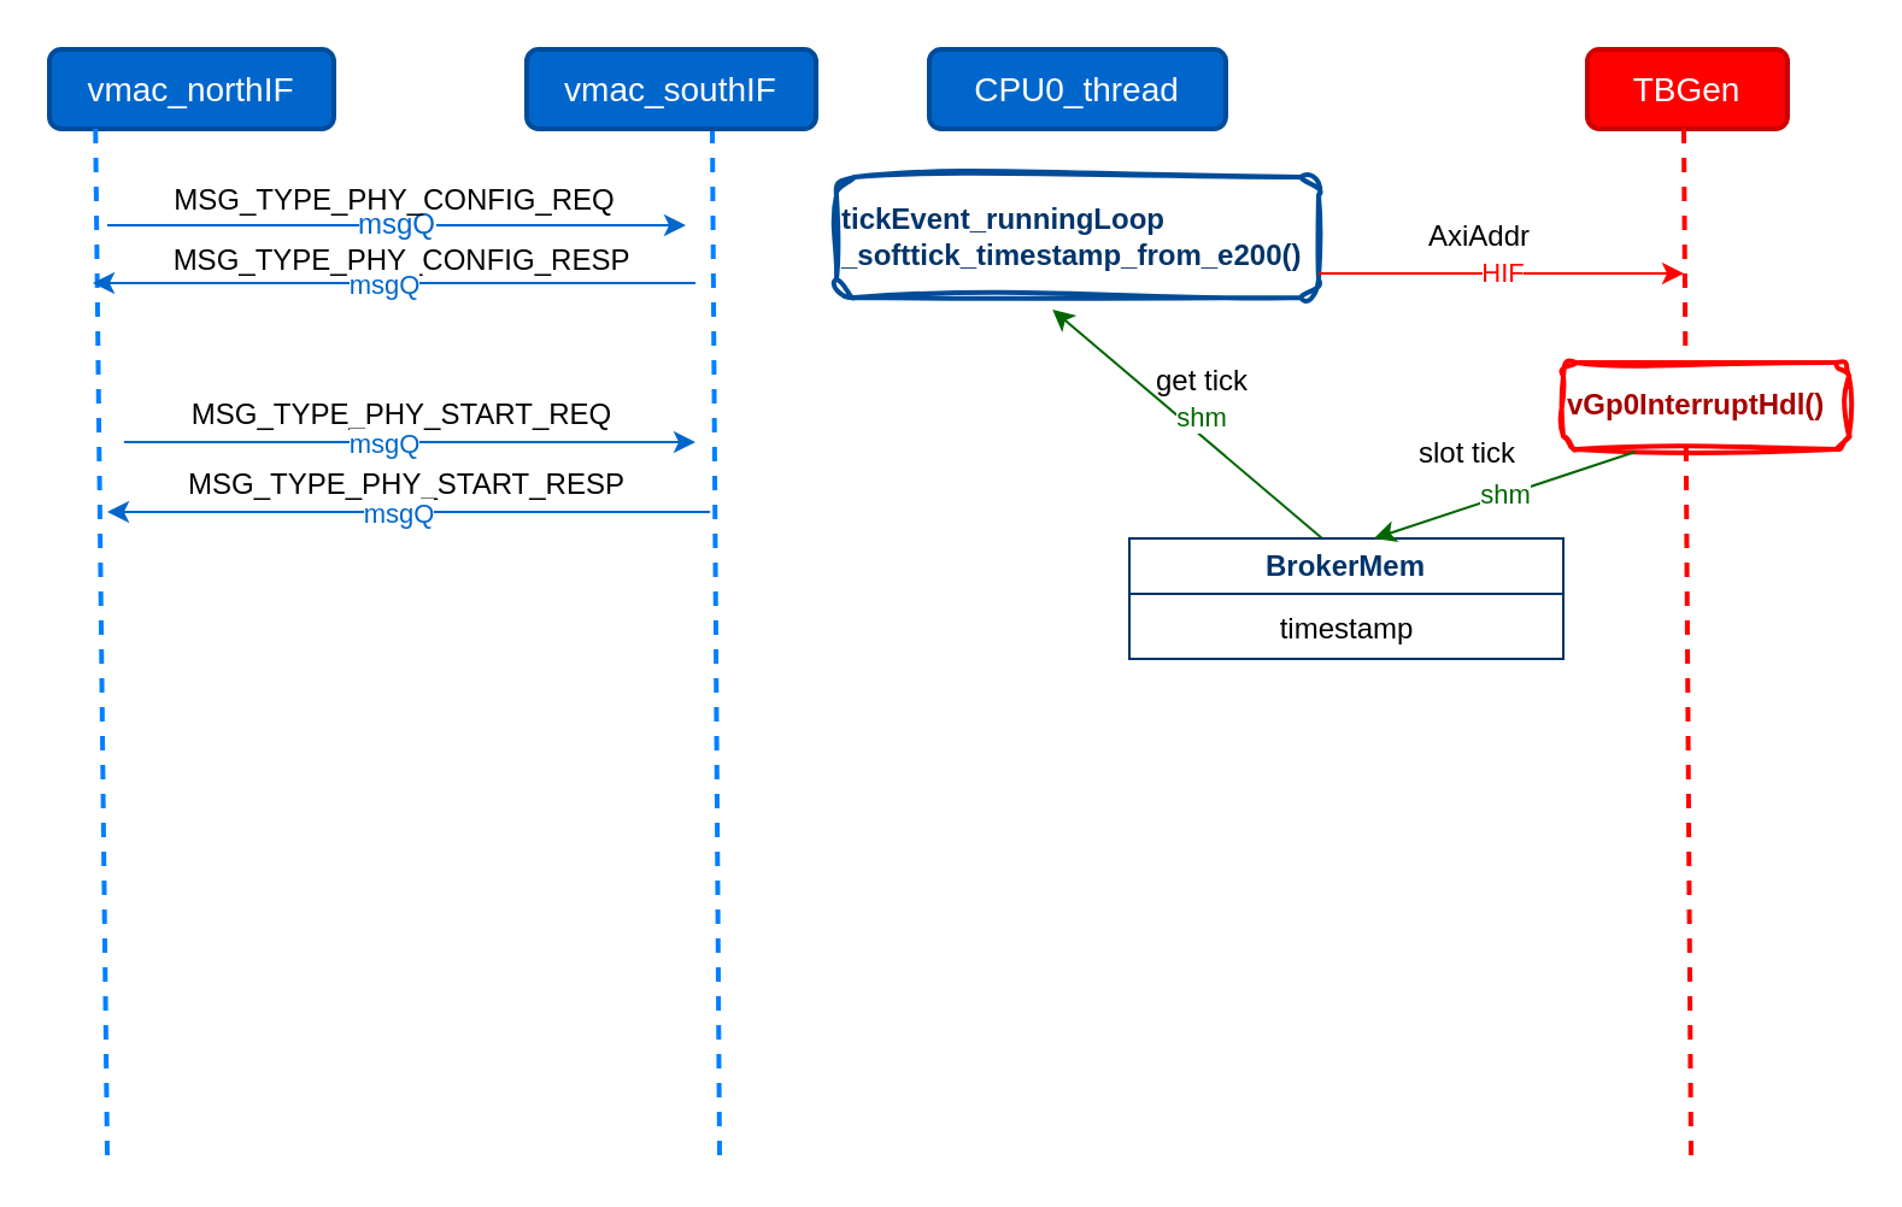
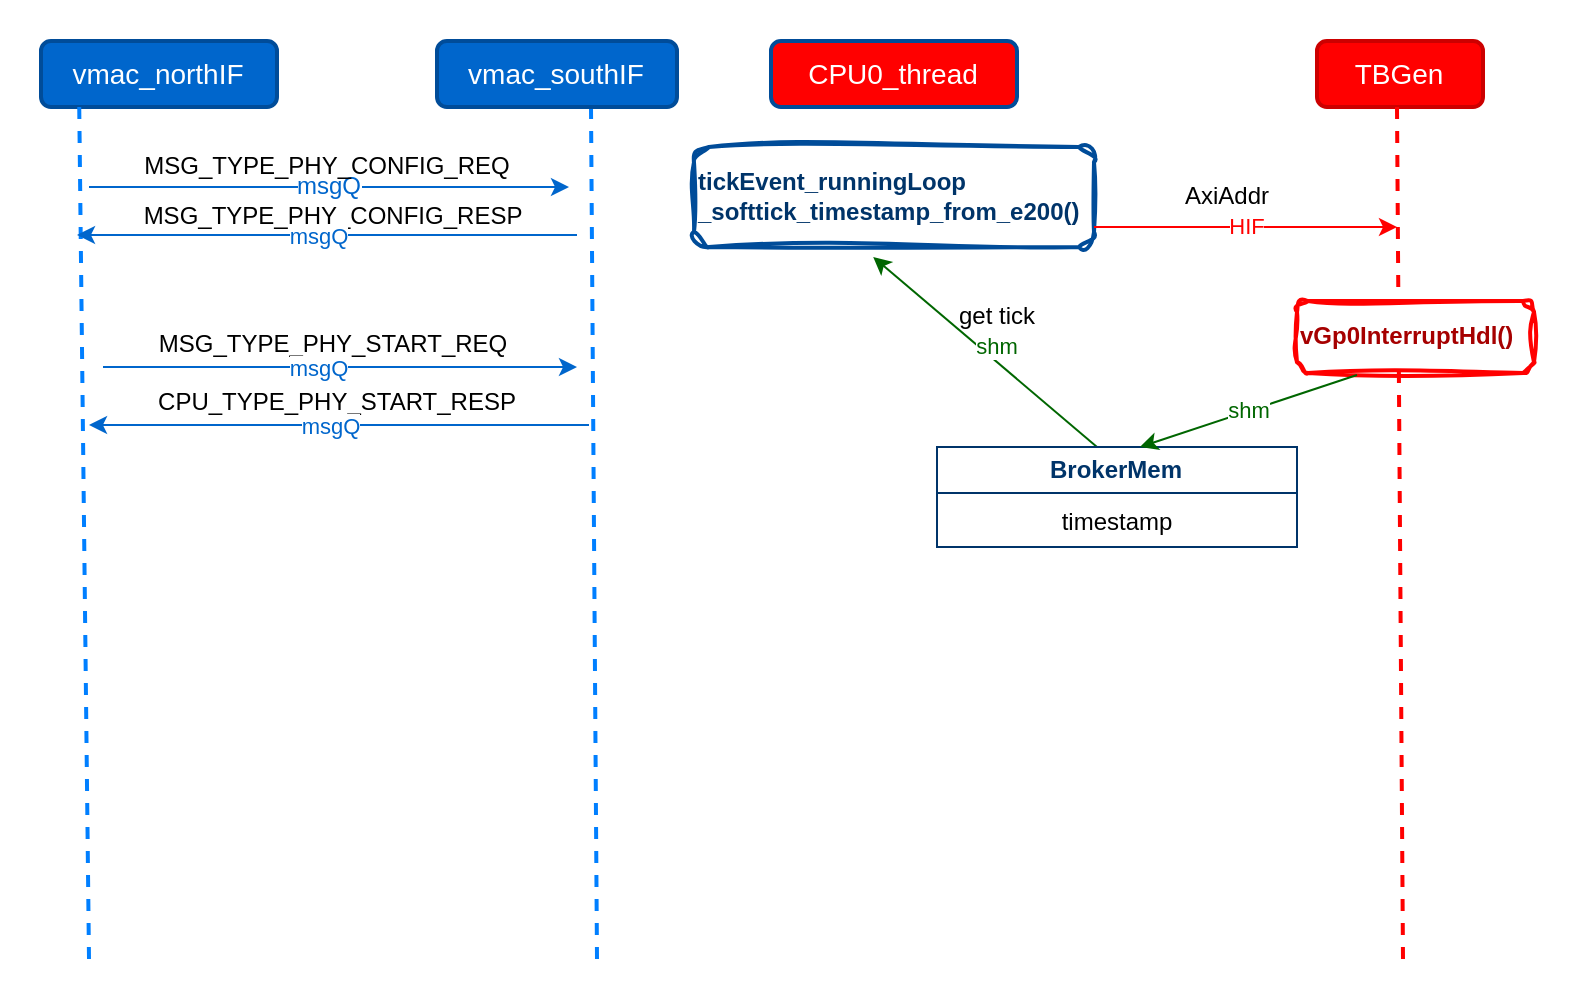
  <mxCell id="0" />
  <mxCell id="1" parent="0" />
  <mxCell id="2" value="&lt;font style=&quot;font-size: 14px;&quot;&gt;vmac_northIF&lt;/font&gt;" style="rounded=1;whiteSpace=wrap;html=1;strokeColor=#004C99;strokeWidth=2;fontColor=#FFFFFF;fillColor=#0066CC;" vertex="1" parent="1"><mxGeometry x="20" y="20" width="118" height="33" as="geometry" /></mxCell>
  <mxCell id="3" value="" style="endArrow=none;dashed=1;html=1;rounded=0;entryX=0.162;entryY=1;entryDx=0;entryDy=0;entryPerimeter=0;strokeColor=#007FFF;strokeWidth=2;" edge="1" parent="1" target="2"><mxGeometry width="50" height="50" relative="1" as="geometry"><mxPoint x="44" y="479" as="sourcePoint" /><mxPoint x="244" y="209" as="targetPoint" /></mxGeometry></mxCell>
  <mxCell id="4" value="&lt;font style=&quot;font-size: 14px;&quot;&gt;TBGen&lt;/font&gt;" style="rounded=1;whiteSpace=wrap;html=1;strokeColor=#CC0000;strokeWidth=2;fillColor=#FF0000;fontColor=#FFFFFF;" vertex="1" parent="1"><mxGeometry x="658" y="20" width="83" height="33" as="geometry" /></mxCell>
- <mxCell id="5" value="&lt;font style=&quot;font-size: 14px;&quot;&gt;CPU0_thread&lt;/font&gt;" style="rounded=1;whiteSpace=wrap;html=1;strokeColor=#004C99;strokeWidth=2;fillColor=#0066CC;fontColor=#FFFFFF;" vertex="1" parent="1"><mxGeometry x="385" y="20" width="123" height="33" as="geometry" /></mxCell>
+ <mxCell id="5" value="&lt;font style=&quot;font-size: 14px;&quot;&gt;CPU0_thread&lt;/font&gt;" style="rounded=1;whiteSpace=wrap;html=1;strokeColor=#004C99;strokeWidth=2;fillColor=#ff0000;fontColor=#FFFFFF;" vertex="1" parent="1"><mxGeometry x="385" y="20" width="123" height="33" as="geometry" /></mxCell>
  <mxCell id="6" value="" style="endArrow=none;dashed=1;html=1;rounded=0;entryX=0.162;entryY=1;entryDx=0;entryDy=0;entryPerimeter=0;strokeColor=#007FFF;strokeWidth=2;" edge="1" parent="1"><mxGeometry width="50" height="50" relative="1" as="geometry"><mxPoint x="298" y="479" as="sourcePoint" /><mxPoint x="295" y="53" as="targetPoint" /></mxGeometry></mxCell>
  <mxCell id="7" value="&lt;font style=&quot;font-size: 14px;&quot;&gt;vmac_southIF&lt;/font&gt;" style="rounded=1;whiteSpace=wrap;html=1;strokeColor=#004C99;strokeWidth=2;fontColor=#FFFFFF;fillColor=#0066CC;" vertex="1" parent="1"><mxGeometry x="218" y="20" width="120" height="33" as="geometry" /></mxCell>
  <mxCell id="8" value="msgQ" style="endArrow=classic;html=1;rounded=0;strokeColor=#0066CC;fontSize=12;fontColor=#0066CC;" edge="1" parent="1"><mxGeometry width="50" height="50" relative="1" as="geometry"><mxPoint x="44" y="93" as="sourcePoint" /><mxPoint x="284" y="93" as="targetPoint" /></mxGeometry></mxCell>
  <mxCell id="9" value="MSG_TYPE_PHY_CONFIG_REQ" style="text;html=1;align=center;verticalAlign=middle;resizable=0;points=[];autosize=1;strokeColor=none;fillColor=none;" vertex="1" parent="1"><mxGeometry x="58" y="68" width="210" height="30" as="geometry" /></mxCell>
  <mxCell id="10" value="MSG_TYPE_PHY_CONFIG_RESP" style="text;html=1;align=center;verticalAlign=middle;resizable=0;points=[];autosize=1;strokeColor=none;fillColor=none;" vertex="1" parent="1"><mxGeometry x="61" y="93" width="210" height="30" as="geometry" /></mxCell>
  <mxCell id="11" value="" style="endArrow=classic;html=1;rounded=0;strokeColor=#0066CC;fontSize=12;" edge="1" parent="1"><mxGeometry width="50" height="50" relative="1" as="geometry"><mxPoint x="288" y="117" as="sourcePoint" /><mxPoint x="38" y="117" as="targetPoint" /></mxGeometry></mxCell>
  <mxCell id="12" value="msgQ" style="edgeLabel;html=1;align=center;verticalAlign=middle;resizable=0;points=[];fontColor=#0066CC;" vertex="1" connectable="0" parent="11"><mxGeometry x="-0.408" relative="1" as="geometry"><mxPoint x="-56" as="offset" /></mxGeometry></mxCell>
  <mxCell id="13" value="MSG_TYPE_PHY_START_REQ" style="text;html=1;align=center;verticalAlign=middle;resizable=0;points=[];autosize=1;strokeColor=none;fillColor=none;" vertex="1" parent="1"><mxGeometry x="66" y="157" width="200" height="30" as="geometry" /></mxCell>
  <mxCell id="14" value="" style="endArrow=classic;html=1;rounded=0;strokeColor=#0066CC;fontSize=12;" edge="1" parent="1"><mxGeometry width="50" height="50" relative="1" as="geometry"><mxPoint x="51" y="183" as="sourcePoint" /><mxPoint x="288" y="183" as="targetPoint" /></mxGeometry></mxCell>
  <mxCell id="15" value="msgQ" style="edgeLabel;html=1;align=center;verticalAlign=middle;resizable=0;points=[];fontColor=#0066CC;" vertex="1" connectable="0" parent="14"><mxGeometry x="-0.408" relative="1" as="geometry"><mxPoint x="37" as="offset" /></mxGeometry></mxCell>
- <mxCell id="16" value="MSG_TYPE_PHY_START_RESP" style="text;html=1;align=center;verticalAlign=middle;resizable=0;points=[];autosize=1;strokeColor=none;fillColor=none;" vertex="1" parent="1"><mxGeometry x="68" y="186" width="200" height="30" as="geometry" /></mxCell>
+ <mxCell id="16" value="CPU_TYPE_PHY_START_RESP" style="text;html=1;align=center;verticalAlign=middle;resizable=0;points=[];autosize=1;strokeColor=none;fillColor=none;" vertex="1" parent="1"><mxGeometry x="68" y="186" width="200" height="30" as="geometry" /></mxCell>
  <mxCell id="17" value="" style="endArrow=classic;html=1;rounded=0;strokeColor=#0066CC;fontSize=12;" edge="1" parent="1"><mxGeometry width="50" height="50" relative="1" as="geometry"><mxPoint x="294" y="212" as="sourcePoint" /><mxPoint x="44" y="212" as="targetPoint" /></mxGeometry></mxCell>
  <mxCell id="18" value="msgQ" style="edgeLabel;html=1;align=center;verticalAlign=middle;resizable=0;points=[];fontColor=#0066CC;" vertex="1" connectable="0" parent="17"><mxGeometry x="-0.408" relative="1" as="geometry"><mxPoint x="-56" as="offset" /></mxGeometry></mxCell>
  <mxCell id="19" value="" style="endArrow=none;dashed=1;html=1;rounded=0;entryX=0.162;entryY=1;entryDx=0;entryDy=0;entryPerimeter=0;strokeColor=#FF0000;strokeWidth=2;" edge="1" parent="1"><mxGeometry width="50" height="50" relative="1" as="geometry"><mxPoint x="701" y="479" as="sourcePoint" /><mxPoint x="698" y="53" as="targetPoint" /></mxGeometry></mxCell>
  <mxCell id="20" value="&lt;font color=&quot;#003469&quot;&gt;&lt;b&gt;tickEvent_runningLoop&lt;br&gt;_softtick_timestamp_from_e200()&lt;/b&gt;&lt;/font&gt;" style="rounded=1;whiteSpace=wrap;html=1;strokeColor=#004C99;strokeWidth=2;align=left;glass=0;sketch=1;curveFitting=1;jiggle=2;" vertex="1" parent="1"><mxGeometry x="346.5" y="73" width="200" height="50" as="geometry" /></mxCell>
  <mxCell id="21" value="&lt;font color=&quot;#ff0000&quot;&gt;HIF&lt;/font&gt;" style="endArrow=classic;html=1;rounded=0;strokeColor=#FF0000;" edge="1" parent="1"><mxGeometry width="50" height="50" relative="1" as="geometry"><mxPoint x="546.5" y="113" as="sourcePoint" /><mxPoint x="698" y="113" as="targetPoint" /></mxGeometry></mxCell>
  <mxCell id="22" value="&lt;font style=&quot;&quot; color=&quot;#a60000&quot;&gt;&lt;b&gt;vGp0InterruptHdl()&lt;/b&gt;&lt;/font&gt;" style="rounded=1;whiteSpace=wrap;html=1;strokeColor=#FF0000;strokeWidth=2;align=left;glass=0;sketch=1;curveFitting=1;jiggle=2;" vertex="1" parent="1"><mxGeometry x="648" y="150" width="118.5" height="36" as="geometry" /></mxCell>
  <mxCell id="23" value="&lt;font color=&quot;#006600&quot;&gt;shm&lt;/font&gt;" style="endArrow=classic;html=1;rounded=0;entryX=0.448;entryY=1.1;entryDx=0;entryDy=0;entryPerimeter=0;strokeColor=#006600;" edge="1" parent="1" target="20"><mxGeometry x="-0.04" y="-6" width="50" height="50" relative="1" as="geometry"><mxPoint x="548" y="223" as="sourcePoint" /><mxPoint x="418" y="193" as="targetPoint" /><mxPoint x="-1" as="offset" /></mxGeometry></mxCell>
  <mxCell id="24" value="&lt;font color=&quot;#003469&quot;&gt;BrokerMem&lt;/font&gt;" style="swimlane;whiteSpace=wrap;html=1;strokeColor=#003469;" vertex="1" parent="1"><mxGeometry x="468" y="223" width="180" height="50" as="geometry" /></mxCell>
  <mxCell id="25" value="shm" style="endArrow=classic;html=1;rounded=0;entryX=0.5;entryY=0;entryDx=0;entryDy=0;strokeColor=#006600;fontColor=#006600;" edge="1" parent="1"><mxGeometry width="50" height="50" relative="1" as="geometry"><mxPoint x="678" y="187" as="sourcePoint" /><mxPoint x="569.5" y="223" as="targetPoint" /></mxGeometry></mxCell>
  <mxCell id="26" value="timestamp" style="text;html=1;align=center;verticalAlign=middle;resizable=0;points=[];autosize=1;strokeColor=none;fillColor=none;" vertex="1" parent="1"><mxGeometry x="518" y="246" width="80" height="30" as="geometry" /></mxCell>
  <mxCell id="27" value="AxiAddr" style="text;html=1;align=center;verticalAlign=middle;resizable=0;points=[];autosize=1;strokeColor=none;fillColor=none;" vertex="1" parent="1"><mxGeometry x="578" y="83" width="70" height="30" as="geometry" /></mxCell>
  <mxCell id="28" value="get tick" style="text;html=1;align=center;verticalAlign=middle;resizable=0;points=[];autosize=1;strokeColor=none;fillColor=none;" vertex="1" parent="1"><mxGeometry x="468" y="143" width="60" height="30" as="geometry" /></mxCell>
- <mxCell id="29" value="slot tick" style="text;html=1;align=center;verticalAlign=middle;resizable=0;points=[];autosize=1;strokeColor=none;fillColor=none;" vertex="1" parent="1"><mxGeometry x="578" y="173" width="60" height="30" as="geometry" /></mxCell>
